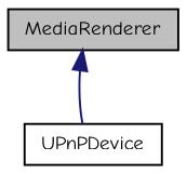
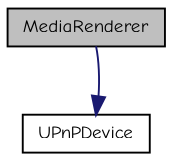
  digraph {
    fontname="Comic Neue"
    node [color=black fontname="Comic Neue" fontsize=10 shape=record style=filled]
    n1 [fillcolor=grey75 fontcolor=black height=0.2 label=MediaRenderer width=0.4]
    n2 [fillcolor=white height=0.2 label=UPnPDevice width=0.4]
-   n1 -> n2 [color=midnightblue dir=back fontname="Comic Neue" fontsize=10 labelfontname=Helvetica labelfontsize=10 style=solid]
+   n2 -> n1 [color=midnightblue dir=back fontname="Comic Neue" fontsize=10 labelfontname=Helvetica labelfontsize=10 style=solid]
  }
